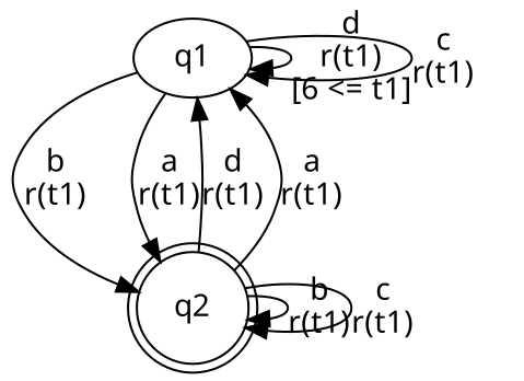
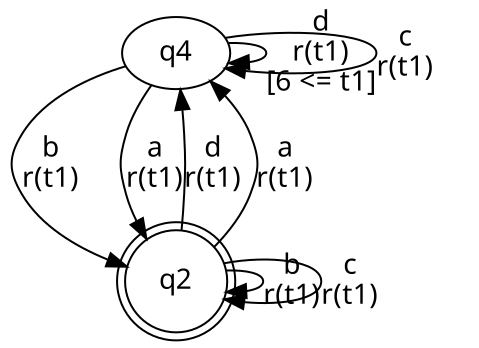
  digraph {
    fontname="Noto Sans"
    node [fontname="Noto Sans"]
    edge [fontname="Noto Sans"]
-   n1 [label=q1]
+   n1 [label=q4]
    n2 [label=q2 shape=doublecircle]
    n1 -> n1 [label="d\nr(t1)\n[6 <= t1]"]
    n1 -> n1 [label="c\nr(t1)\n"]
    n1 -> n2 [label="b\nr(t1)\n"]
    n1 -> n2 [label="a\nr(t1)\n"]
    n2 -> n1 [label="d\nr(t1)\n"]
    n2 -> n1 [label="a\nr(t1)\n"]
    n2 -> n2 [label="b\nr(t1)\n"]
    n2 -> n2 [label="c\nr(t1)\n"]
  }
